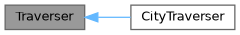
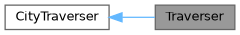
  digraph {
    rankdir=LR
    node [color=gray40 fontname=Helvetica fontsize=10 shape=box style=filled]
    n1 [fillcolor=grey60 fontcolor=black height=0.2 label=Traverser width=0.4]
    n2 [fillcolor=white height=0.2 label=CityTraverser width=0.4]
-   n1 -> n2 [color=steelblue1 dir=back fontname=Helvetica fontsize=10 labelfontname=Helvetica labelfontsize=10 style=solid]
+   n2 -> n1 [color=steelblue1 dir=back fontname=Helvetica fontsize=10 labelfontname=Helvetica labelfontsize=10 style=solid]
  }
